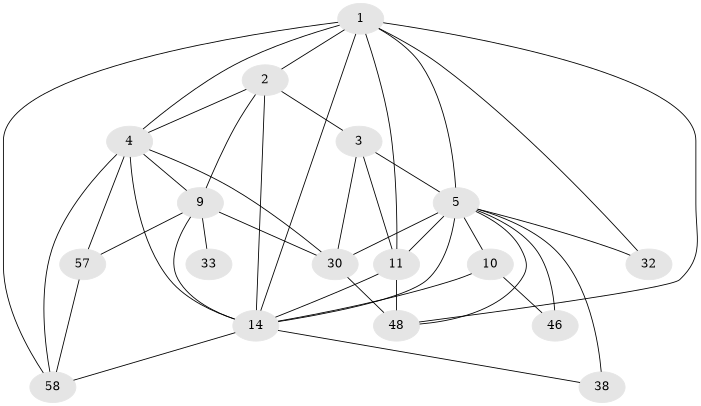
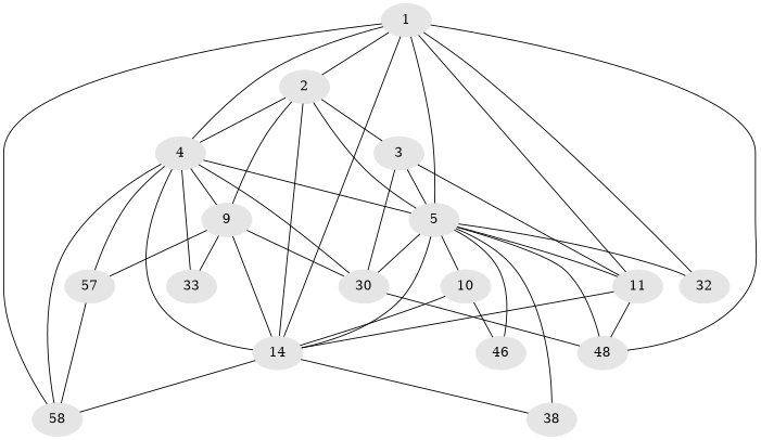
  graph {
    node [color=gray90 style=filled]
    1 [super="+29+32+12"]
    2 [super="+39+6+46"]
    4 [super="+35+20"]
    5 [super="+13+18+22+8"]
    11 [super="+15"]
    14 [super="+41+34+21"]
    n7 [label=32]
    48 [super="+49"]
    58
    9 [super="+26"]
    3 [super="+25+52"]
    30 [super="+50+45+53"]
    33
    57
    10 [super="+19"]
    38
    n17 [label=46]
    1 -- 2 [weight=2]
    1 -- 4
    1 -- 5 [weight=2]
    1 -- 11
    1 -- 14
    1 -- n7
    1 -- 48
    1 -- 58
    2 -- 4
+   2 -- 5 [weight=2]
    2 -- 14 [weight=2]
    2 -- 9 [weight=2]
    2 -- 3 [weight=4]
+   4 -- 5 [weight=2]
    4 -- 14 [weight=3]
    4 -- 58
    4 -- 9
    4 -- 30
+   4 -- 33
    4 -- 57
    5 -- 11
    5 -- 14 [weight=2]
    5 -- n7
    5 -- 48
    5 -- 30 [weight=5]
    5 -- 10
    5 -- 38 [weight=2]
    5 -- n17 [weight=2]
    11 -- 14
    11 -- 48
    14 -- 58
    14 -- 38
    9 -- 14
    9 -- 30
    9 -- 33
    9 -- 57
    3 -- 5 [weight=2]
    3 -- 11
    3 -- 30
    30 -- 48 [weight=2]
    57 -- 58
    10 -- 14
    10 -- n17
  }
